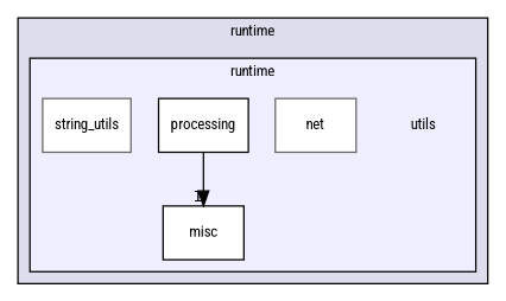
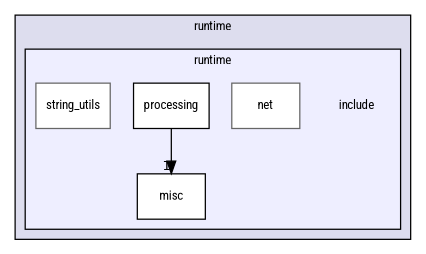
  digraph {
    compound=true
    fontname="Roboto Condensed"
    node [fontname="Roboto Condensed" fontsize=10 shape=box color=gray40 fillcolor=white style=filled]
-   n1 [label=utils shape=plaintext fillcolor="" style=""]
+   n1 [label=include shape=plaintext fillcolor="" style=""]
    n2 [label=misc color=black]
    n3 [label=net]
    n4 [label=processing color=black]
    n5 [label=string_utils]
    subgraph cluster_1 {
      bgcolor="#ddddee"
      fontsize=10
      label=runtime
      pencolor=black
      subgraph cluster_2 {
        bgcolor="#eeeeff"
        fontsize=10
        pencolor=black
        n1
        n2
        n3
        n4
        n5
      }
    }
    n4 -> n2 [headlabel=1 labeldistance=1.5 labelfontname=Helvetica labelfontsize=10 fontname="Roboto Condensed"]
  }
